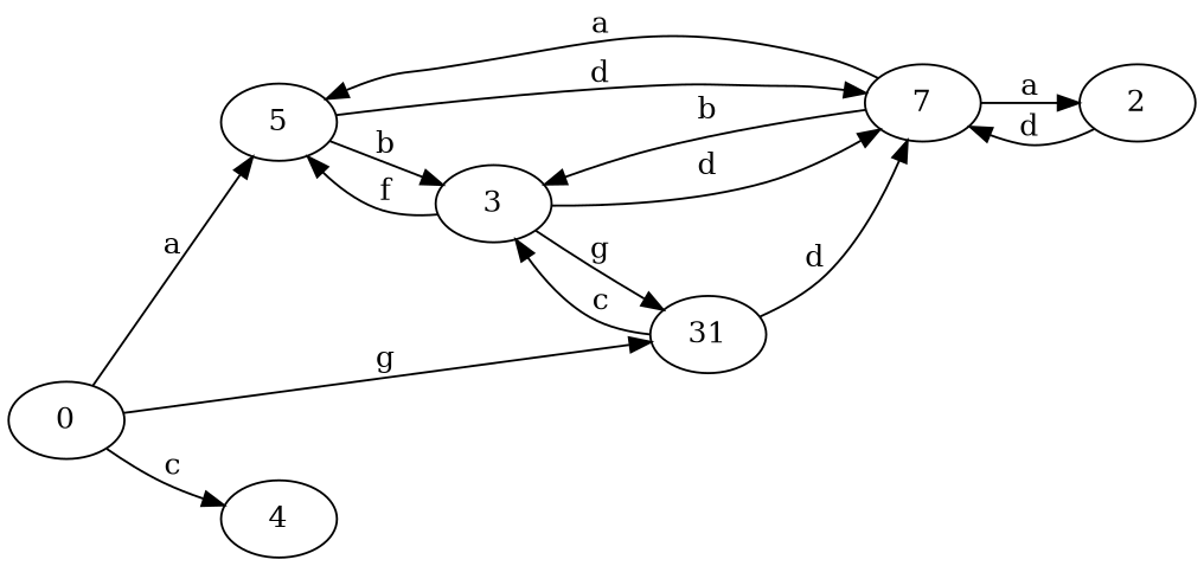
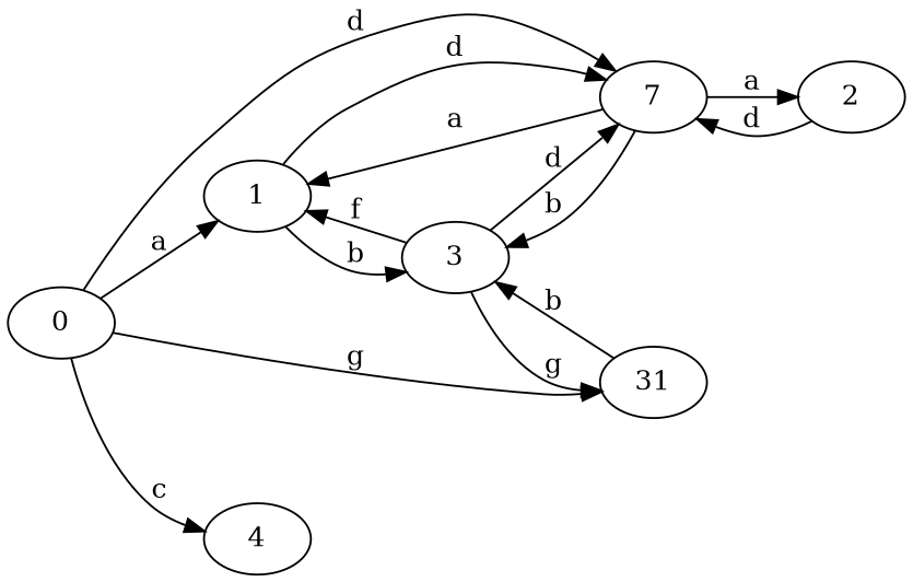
  strict digraph {
    rankdir=LR
-   1 [label=5]
+   1
    3
    7
    n4 [label=31]
    2
    0
    4
    1 -> 3 [label=b]
    1 -> 7 [label=d]
    3 -> 1 [label=f]
    3 -> 7 [label=d]
    3 -> n4 [label=g]
    7 -> 1 [label=a]
    7 -> 3 [label=b]
    7 -> 2 [label=a]
-   n4 -> 3 [label=c]
+   n4 -> 3 [label=b]
    2 -> 7 [label=d]
    0 -> 1 [label=a]
-   n4 -> 7 [label=d]
+   0 -> 7 [label=d]
    0 -> n4 [label=g]
    0 -> 4 [label=c]
  }
